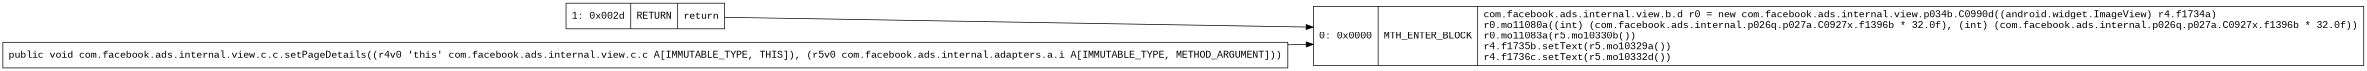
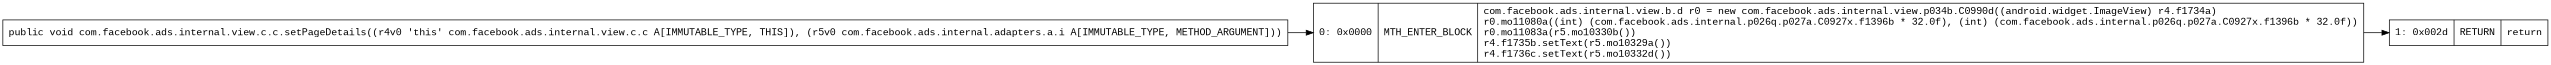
  digraph {
    rankdir=LR
    fontname="Liberation Mono"
    node [shape=record fontname="Liberation Mono"]
    edge [fontname="Liberation Mono"]
    n1 [label="{0\:\ 0x0000|MTH_ENTER_BLOCK\l|com.facebook.ads.internal.view.b.d r0 = new com.facebook.ads.internal.view.p034b.C0990d((android.widget.ImageView) r4.f1734a)\lr0.mo11080a((int) (com.facebook.ads.internal.p026q.p027a.C0927x.f1396b * 32.0f), (int) (com.facebook.ads.internal.p026q.p027a.C0927x.f1396b * 32.0f))\lr0.mo11083a(r5.mo10330b())\lr4.f1735b.setText(r5.mo10329a())\lr4.f1736c.setText(r5.mo10332d())\l}"]
    n2 [label="{1\:\ 0x002d|RETURN\l|return\l}"]
    n3 [label="{public void com.facebook.ads.internal.view.c.c.setPageDetails((r4v0 'this' com.facebook.ads.internal.view.c.c A[IMMUTABLE_TYPE, THIS]), (r5v0 com.facebook.ads.internal.adapters.a.i A[IMMUTABLE_TYPE, METHOD_ARGUMENT])) }"]
-   n2 -> n1
+   n1 -> n2
    n3 -> n1
  }
